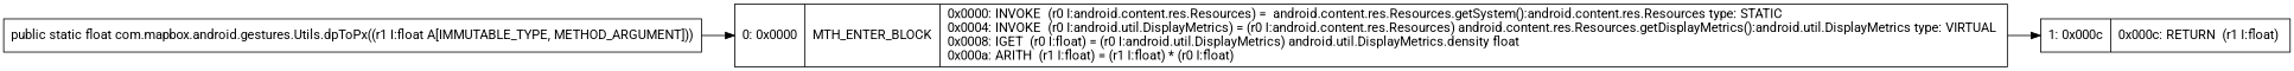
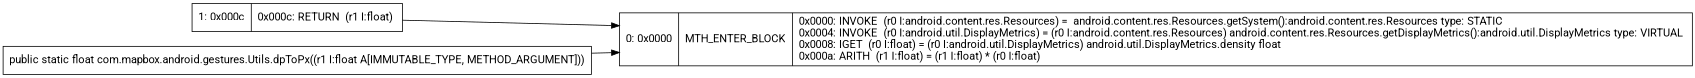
  digraph {
    rankdir=LR
    fontname=Roboto
    node [shape=record fontname=Roboto]
    edge [fontname=Roboto]
    n1 [label="{0\:\ 0x0000|MTH_ENTER_BLOCK\l|0x0000: INVOKE  (r0 I:android.content.res.Resources) =  android.content.res.Resources.getSystem():android.content.res.Resources type: STATIC \l0x0004: INVOKE  (r0 I:android.util.DisplayMetrics) = (r0 I:android.content.res.Resources) android.content.res.Resources.getDisplayMetrics():android.util.DisplayMetrics type: VIRTUAL \l0x0008: IGET  (r0 I:float) = (r0 I:android.util.DisplayMetrics) android.util.DisplayMetrics.density float \l0x000a: ARITH  (r1 I:float) = (r1 I:float) * (r0 I:float) \l}"]
    n2 [label="{1\:\ 0x000c|0x000c: RETURN  (r1 I:float) \l}"]
    n3 [label="{public static float com.mapbox.android.gestures.Utils.dpToPx((r1 I:float A[IMMUTABLE_TYPE, METHOD_ARGUMENT])) }"]
-   n1 -> n2
+   n2 -> n1
    n3 -> n1
  }
